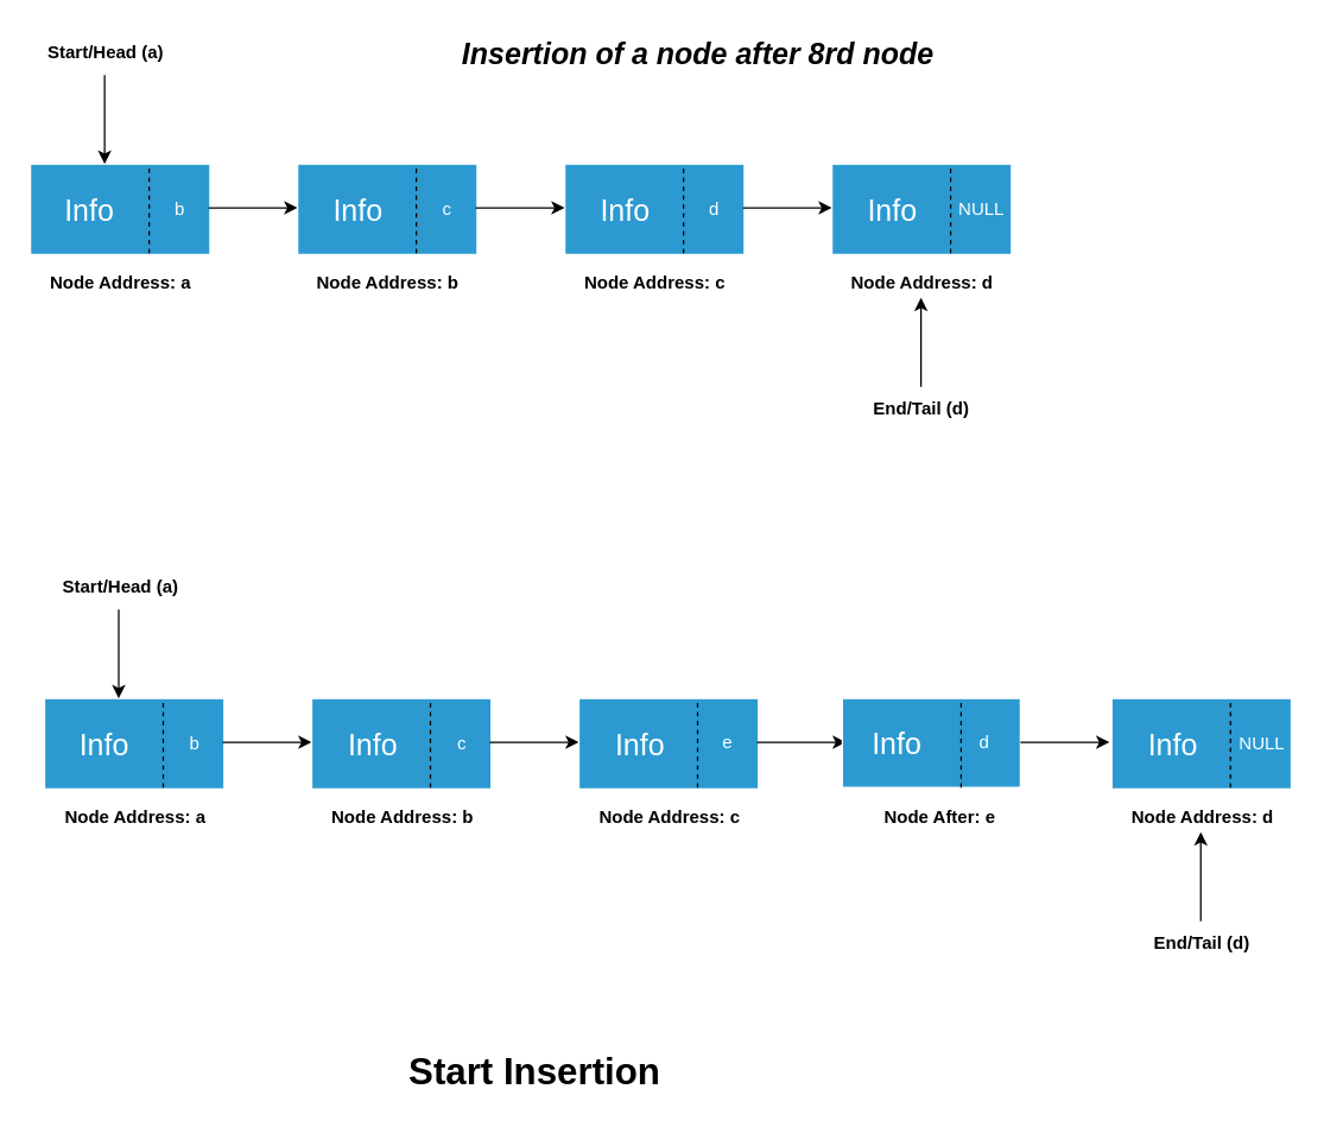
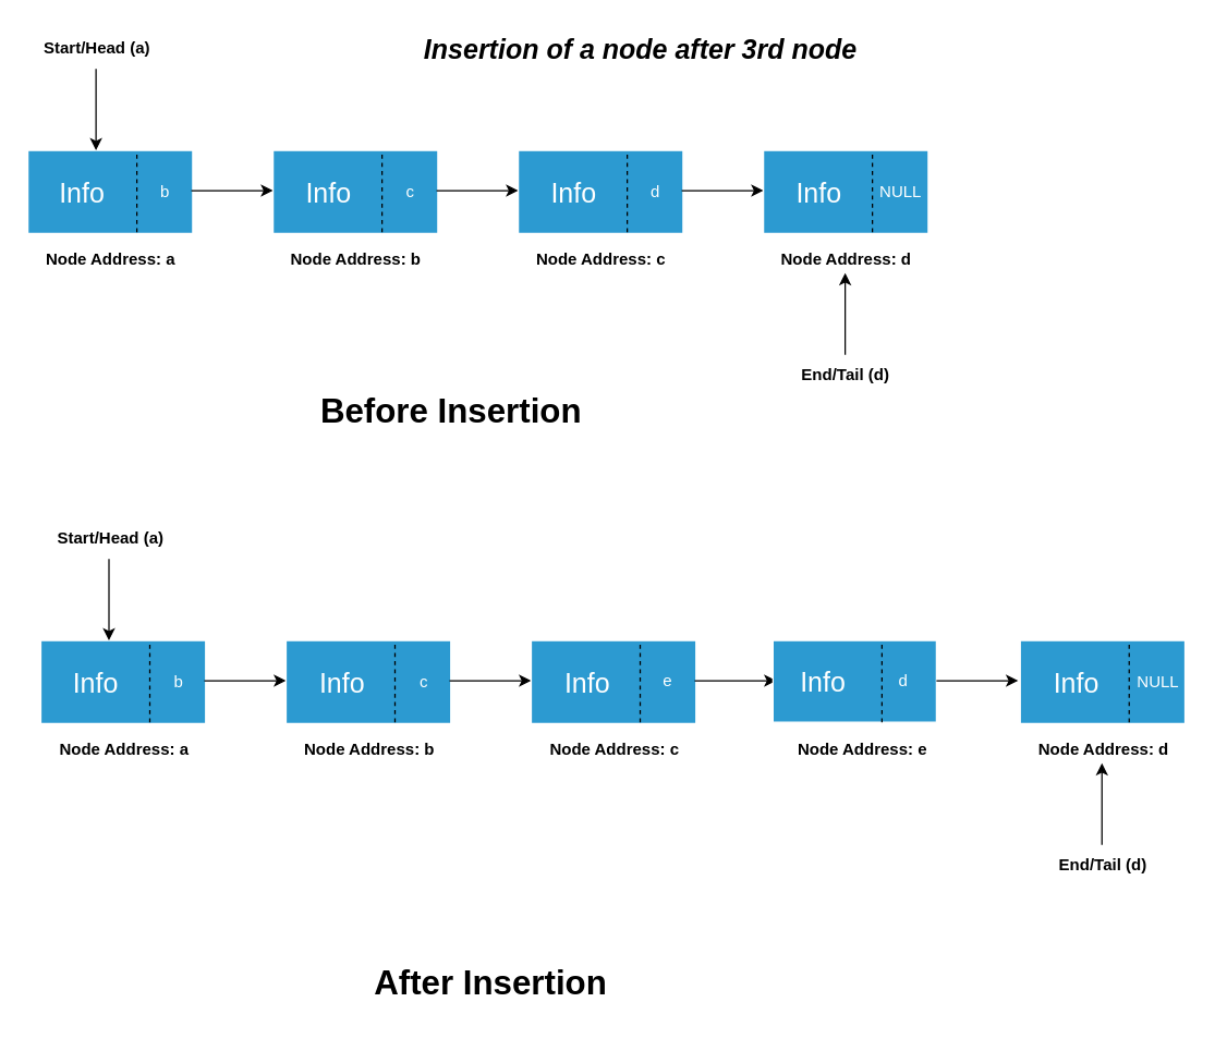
  <mxCell id="0" />
  <mxCell id="1" parent="0" />
  <mxCell id="2" value="" style="rounded=0;whiteSpace=wrap;html=1;fillColor=#2C9AD1;strokeColor=#FFFFFF;" vertex="1" parent="1"><mxGeometry x="20" y="110" width="121" height="61" as="geometry" /></mxCell>
  <mxCell id="3" value="" style="endArrow=classic;html=1;" edge="1" parent="1"><mxGeometry width="50" height="50" relative="1" as="geometry"><mxPoint x="140" y="139.5" as="sourcePoint" /><mxPoint x="200" y="139.5" as="targetPoint" /><Array as="points" /></mxGeometry></mxCell>
  <mxCell id="4" value="" style="endArrow=none;dashed=1;html=1;" edge="1" parent="1"><mxGeometry width="50" height="50" relative="1" as="geometry"><mxPoint x="100" y="170" as="sourcePoint" /><mxPoint x="100" y="110" as="targetPoint" /></mxGeometry></mxCell>
  <mxCell id="5" value="" style="rounded=0;whiteSpace=wrap;html=1;fillColor=#2C9AD1;strokeColor=#FFFFFF;" vertex="1" parent="1"><mxGeometry x="200" y="110" width="121" height="61" as="geometry" /></mxCell>
  <mxCell id="6" value="" style="endArrow=classic;html=1;" edge="1" parent="1"><mxGeometry width="50" height="50" relative="1" as="geometry"><mxPoint x="320" y="139.5" as="sourcePoint" /><mxPoint x="380" y="139.5" as="targetPoint" /><Array as="points" /></mxGeometry></mxCell>
  <mxCell id="7" value="" style="endArrow=none;dashed=1;html=1;" edge="1" parent="1"><mxGeometry width="50" height="50" relative="1" as="geometry"><mxPoint x="280" y="170" as="sourcePoint" /><mxPoint x="280" y="110" as="targetPoint" /></mxGeometry></mxCell>
  <mxCell id="8" value="" style="rounded=0;whiteSpace=wrap;html=1;fillColor=#2C9AD1;strokeColor=#FFFFFF;" vertex="1" parent="1"><mxGeometry x="380" y="110" width="121" height="61" as="geometry" /></mxCell>
  <mxCell id="9" value="" style="endArrow=classic;html=1;" edge="1" parent="1"><mxGeometry width="50" height="50" relative="1" as="geometry"><mxPoint x="500" y="139.5" as="sourcePoint" /><mxPoint x="560" y="139.5" as="targetPoint" /><Array as="points" /></mxGeometry></mxCell>
  <mxCell id="10" value="" style="endArrow=none;dashed=1;html=1;" edge="1" parent="1"><mxGeometry width="50" height="50" relative="1" as="geometry"><mxPoint x="460" y="170" as="sourcePoint" /><mxPoint x="460" y="110" as="targetPoint" /></mxGeometry></mxCell>
  <mxCell id="11" value="" style="rounded=0;whiteSpace=wrap;html=1;fillColor=#2C9AD1;strokeColor=#FFFFFF;" vertex="1" parent="1"><mxGeometry x="560" y="110" width="121" height="61" as="geometry" /></mxCell>
  <mxCell id="12" value="" style="endArrow=none;dashed=1;html=1;" edge="1" parent="1"><mxGeometry width="50" height="50" relative="1" as="geometry"><mxPoint x="640" y="170" as="sourcePoint" /><mxPoint x="640" y="110" as="targetPoint" /></mxGeometry></mxCell>
  <mxCell id="13" value="" style="endArrow=classic;html=1;" edge="1" parent="1"><mxGeometry width="50" height="50" relative="1" as="geometry"><mxPoint x="70" y="50" as="sourcePoint" /><mxPoint x="70" y="110" as="targetPoint" /></mxGeometry></mxCell>
  <mxCell id="14" value="Start/Head (a)" style="text;html=1;strokeColor=none;fillColor=none;align=center;verticalAlign=middle;whiteSpace=wrap;rounded=0;fontStyle=1" vertex="1" parent="1"><mxGeometry x="21" width="100" height="30" as="geometry" y="20" /></mxCell>
  <mxCell id="15" value="&lt;b&gt;End/Tail (d)&lt;/b&gt;" style="text;html=1;strokeColor=none;fillColor=none;align=center;verticalAlign=middle;whiteSpace=wrap;rounded=0;" vertex="1" parent="1"><mxGeometry x="578" y="260" width="85" height="30" as="geometry" /></mxCell>
  <mxCell id="16" value="NULL" style="text;html=1;strokeColor=none;fillColor=none;align=center;verticalAlign=middle;whiteSpace=wrap;rounded=0;fontColor=#FFFFFF;" vertex="1" parent="1"><mxGeometry x="641" y="131" width="40" height="20" as="geometry" /></mxCell>
  <mxCell id="17" value="Node Address: a" style="text;html=1;strokeColor=none;fillColor=none;align=center;verticalAlign=middle;whiteSpace=wrap;rounded=0;fontStyle=1" vertex="1" parent="1"><mxGeometry x="26" y="180" width="110" height="20" as="geometry" /></mxCell>
  <mxCell id="18" value="Node Address: b" style="text;html=1;strokeColor=none;fillColor=none;align=center;verticalAlign=middle;whiteSpace=wrap;rounded=0;fontStyle=1" vertex="1" parent="1"><mxGeometry x="206" y="180" width="110" height="20" as="geometry" /></mxCell>
  <mxCell id="19" value="Node Address: c" style="text;html=1;strokeColor=none;fillColor=none;align=center;verticalAlign=middle;whiteSpace=wrap;rounded=0;fontStyle=1" vertex="1" parent="1"><mxGeometry x="386" y="180" width="110" height="20" as="geometry" /></mxCell>
  <mxCell id="20" value="Node Address: d" style="text;html=1;strokeColor=none;fillColor=none;align=center;verticalAlign=middle;whiteSpace=wrap;rounded=0;fontStyle=1" vertex="1" parent="1"><mxGeometry x="566" y="180" width="110" height="20" as="geometry" /></mxCell>
  <mxCell id="21" value="" style="endArrow=classic;html=1;" edge="1" parent="1"><mxGeometry width="50" height="50" relative="1" as="geometry"><mxPoint x="620" y="260" as="sourcePoint" /><mxPoint x="620" y="200" as="targetPoint" /></mxGeometry></mxCell>
  <mxCell id="22" value="b" style="text;html=1;strokeColor=none;fillColor=none;align=center;verticalAlign=middle;whiteSpace=wrap;rounded=0;fontColor=#FFFFFF;" vertex="1" parent="1"><mxGeometry x="101" y="130.5" width="40" height="20" as="geometry" /></mxCell>
  <mxCell id="23" value="c" style="text;html=1;strokeColor=none;fillColor=none;align=center;verticalAlign=middle;whiteSpace=wrap;rounded=0;fontColor=#FFFFFF;" vertex="1" parent="1"><mxGeometry x="281" y="130.5" width="40" height="20" as="geometry" /></mxCell>
  <mxCell id="24" value="d" style="text;html=1;strokeColor=none;fillColor=none;align=center;verticalAlign=middle;whiteSpace=wrap;rounded=0;fontColor=#FFFFFF;" vertex="1" parent="1"><mxGeometry x="461" y="130.5" width="40" height="20" as="geometry" /></mxCell>
  <mxCell id="25" value="Info" style="text;html=1;strokeColor=none;fillColor=none;align=center;verticalAlign=middle;whiteSpace=wrap;rounded=0;fontSize=20;fontColor=#FFFFFF;" vertex="1" parent="1"><mxGeometry x="40" y="130.5" width="40" height="20" as="geometry" /></mxCell>
  <mxCell id="26" value="Info" style="text;html=1;strokeColor=none;fillColor=none;align=center;verticalAlign=middle;whiteSpace=wrap;rounded=0;fontSize=20;fontColor=#FFFFFF;" vertex="1" parent="1"><mxGeometry x="221" y="131" width="40" height="20" as="geometry" /></mxCell>
  <mxCell id="27" value="Info" style="text;html=1;strokeColor=none;fillColor=none;align=center;verticalAlign=middle;whiteSpace=wrap;rounded=0;fontSize=20;fontColor=#FFFFFF;" vertex="1" parent="1"><mxGeometry x="401" y="131" width="40" height="20" as="geometry" /></mxCell>
  <mxCell id="28" value="Info" style="text;html=1;strokeColor=none;fillColor=none;align=center;verticalAlign=middle;whiteSpace=wrap;rounded=0;fontSize=20;fontColor=#FFFFFF;" vertex="1" parent="1"><mxGeometry x="581" y="131" width="40" height="20" as="geometry" /></mxCell>
  <mxCell id="29" value="" style="rounded=0;whiteSpace=wrap;html=1;fillColor=#2C9AD1;strokeColor=#FFFFFF;" vertex="1" parent="1"><mxGeometry x="29.5" y="470" width="121" height="61" as="geometry" /></mxCell>
  <mxCell id="30" value="" style="endArrow=classic;html=1;" edge="1" parent="1"><mxGeometry width="50" height="50" relative="1" as="geometry"><mxPoint x="149.5" y="499.5" as="sourcePoint" /><mxPoint x="209.5" y="499.5" as="targetPoint" /><Array as="points" /></mxGeometry></mxCell>
  <mxCell id="31" value="" style="endArrow=none;dashed=1;html=1;" edge="1" parent="1"><mxGeometry width="50" height="50" relative="1" as="geometry"><mxPoint x="109.5" y="530" as="sourcePoint" /><mxPoint x="109.5" y="470" as="targetPoint" /></mxGeometry></mxCell>
  <mxCell id="32" value="" style="rounded=0;whiteSpace=wrap;html=1;fillColor=#2C9AD1;strokeColor=#FFFFFF;" vertex="1" parent="1"><mxGeometry x="209.5" y="470" width="121" height="61" as="geometry" /></mxCell>
  <mxCell id="33" value="" style="endArrow=classic;html=1;" edge="1" parent="1"><mxGeometry width="50" height="50" relative="1" as="geometry"><mxPoint x="329.5" y="499.5" as="sourcePoint" /><mxPoint x="389.5" y="499.5" as="targetPoint" /><Array as="points" /></mxGeometry></mxCell>
  <mxCell id="34" value="" style="endArrow=none;dashed=1;html=1;" edge="1" parent="1"><mxGeometry width="50" height="50" relative="1" as="geometry"><mxPoint x="289.5" y="530" as="sourcePoint" /><mxPoint x="289.5" y="470" as="targetPoint" /></mxGeometry></mxCell>
  <mxCell id="35" value="" style="rounded=0;whiteSpace=wrap;html=1;fillColor=#2C9AD1;strokeColor=#FFFFFF;" vertex="1" parent="1"><mxGeometry x="389.5" y="470" width="121" height="61" as="geometry" /></mxCell>
  <mxCell id="36" value="" style="endArrow=classic;html=1;" edge="1" parent="1"><mxGeometry width="50" height="50" relative="1" as="geometry"><mxPoint x="509.5" y="499.5" as="sourcePoint" /><mxPoint x="569.5" y="499.5" as="targetPoint" /><Array as="points" /></mxGeometry></mxCell>
  <mxCell id="37" value="" style="endArrow=none;dashed=1;html=1;" edge="1" parent="1"><mxGeometry width="50" height="50" relative="1" as="geometry"><mxPoint x="469.5" y="530" as="sourcePoint" /><mxPoint x="469.5" y="470" as="targetPoint" /></mxGeometry></mxCell>
  <mxCell id="38" value="" style="rounded=0;whiteSpace=wrap;html=1;fillColor=#2C9AD1;strokeColor=#FFFFFF;" vertex="1" parent="1"><mxGeometry x="748.5" y="470" width="121" height="61" as="geometry" /></mxCell>
  <mxCell id="39" value="" style="endArrow=none;dashed=1;html=1;" edge="1" parent="1"><mxGeometry width="50" height="50" relative="1" as="geometry"><mxPoint x="828.5" y="530" as="sourcePoint" /><mxPoint x="828.5" y="470" as="targetPoint" /></mxGeometry></mxCell>
  <mxCell id="40" value="" style="endArrow=classic;html=1;" edge="1" parent="1"><mxGeometry width="50" height="50" relative="1" as="geometry"><mxPoint x="79.5" y="410" as="sourcePoint" /><mxPoint x="79.5" y="470" as="targetPoint" /></mxGeometry></mxCell>
  <mxCell id="41" value="Start/Head (a)" style="text;html=1;strokeColor=none;fillColor=none;align=center;verticalAlign=middle;whiteSpace=wrap;rounded=0;fontStyle=1" vertex="1" parent="1"><mxGeometry x="30.5" y="380" width="100" height="30" as="geometry" /></mxCell>
  <mxCell id="42" value="&lt;b&gt;End/Tail (d)&lt;/b&gt;" style="text;html=1;strokeColor=none;fillColor=none;align=center;verticalAlign=middle;whiteSpace=wrap;rounded=0;" vertex="1" parent="1"><mxGeometry x="766.5" y="620" width="85" height="30" as="geometry" /></mxCell>
  <mxCell id="43" value="NULL" style="text;html=1;strokeColor=none;fillColor=none;align=center;verticalAlign=middle;whiteSpace=wrap;rounded=0;fontColor=#FFFFFF;" vertex="1" parent="1"><mxGeometry x="829.5" y="491" width="40" height="20" as="geometry" /></mxCell>
  <mxCell id="44" value="Node Address: a" style="text;html=1;strokeColor=none;fillColor=none;align=center;verticalAlign=middle;whiteSpace=wrap;rounded=0;fontStyle=1" vertex="1" parent="1"><mxGeometry x="35.5" y="540" width="110" height="20" as="geometry" /></mxCell>
  <mxCell id="45" value="Node Address: b" style="text;html=1;strokeColor=none;fillColor=none;align=center;verticalAlign=middle;whiteSpace=wrap;rounded=0;fontStyle=1" vertex="1" parent="1"><mxGeometry x="215.5" y="540" width="110" height="20" as="geometry" /></mxCell>
  <mxCell id="46" value="Node Address: c" style="text;html=1;strokeColor=none;fillColor=none;align=center;verticalAlign=middle;whiteSpace=wrap;rounded=0;fontStyle=1" vertex="1" parent="1"><mxGeometry x="395.5" y="540" width="110" height="20" as="geometry" /></mxCell>
  <mxCell id="47" value="Node Address: d" style="text;html=1;strokeColor=none;fillColor=none;align=center;verticalAlign=middle;whiteSpace=wrap;rounded=0;fontStyle=1" vertex="1" parent="1"><mxGeometry x="754.5" y="540" width="110" height="20" as="geometry" /></mxCell>
  <mxCell id="48" value="" style="endArrow=classic;html=1;" edge="1" parent="1"><mxGeometry width="50" height="50" relative="1" as="geometry"><mxPoint x="808.5" y="620" as="sourcePoint" /><mxPoint x="808.5" y="560" as="targetPoint" /></mxGeometry></mxCell>
  <mxCell id="49" value="b" style="text;html=1;strokeColor=none;fillColor=none;align=center;verticalAlign=middle;whiteSpace=wrap;rounded=0;fontColor=#FFFFFF;" vertex="1" parent="1"><mxGeometry x="110.5" y="490.5" width="40" height="20" as="geometry" /></mxCell>
  <mxCell id="50" value="c" style="text;html=1;strokeColor=none;fillColor=none;align=center;verticalAlign=middle;whiteSpace=wrap;rounded=0;fontColor=#FFFFFF;" vertex="1" parent="1"><mxGeometry x="290.5" y="490.5" width="40" height="20" as="geometry" /></mxCell>
  <mxCell id="51" value="Info" style="text;html=1;strokeColor=none;fillColor=none;align=center;verticalAlign=middle;whiteSpace=wrap;rounded=0;fontSize=20;fontColor=#FFFFFF;" vertex="1" parent="1"><mxGeometry x="49.5" y="490.5" width="40" height="20" as="geometry" /></mxCell>
  <mxCell id="52" value="Info" style="text;html=1;strokeColor=none;fillColor=none;align=center;verticalAlign=middle;whiteSpace=wrap;rounded=0;fontSize=20;fontColor=#FFFFFF;" vertex="1" parent="1"><mxGeometry x="230.5" y="491" width="40" height="20" as="geometry" /></mxCell>
  <mxCell id="53" value="Info" style="text;html=1;strokeColor=none;fillColor=none;align=center;verticalAlign=middle;whiteSpace=wrap;rounded=0;fontSize=20;fontColor=#FFFFFF;" vertex="1" parent="1"><mxGeometry x="410.5" y="491" width="40" height="20" as="geometry" /></mxCell>
  <mxCell id="54" value="Info" style="text;html=1;strokeColor=none;fillColor=none;align=center;verticalAlign=middle;whiteSpace=wrap;rounded=0;fontSize=20;fontColor=#FFFFFF;" vertex="1" parent="1"><mxGeometry x="769.5" y="491" width="40" height="20" as="geometry" /></mxCell>
- <mxCell id="56" value="Start Insertion" style="text;html=1;strokeColor=none;fillColor=none;align=center;verticalAlign=middle;whiteSpace=wrap;rounded=0;fontSize=25;fontStyle=1" vertex="1" parent="1"><mxGeometry x="250" y="690" width="220" height="60" as="geometry" /></mxCell>
+ <mxCell id="55" value="Before Insertion" style="text;html=1;strokeColor=none;fillColor=none;align=center;verticalAlign=middle;whiteSpace=wrap;rounded=0;fontSize=25;fontStyle=1" vertex="1" parent="1"><mxGeometry x="221" y="270" width="220" height="60" as="geometry" /></mxCell>
+ <mxCell id="56" value="After Insertion" style="text;html=1;strokeColor=none;fillColor=none;align=center;verticalAlign=middle;whiteSpace=wrap;rounded=0;fontSize=25;fontStyle=1" vertex="1" parent="1"><mxGeometry x="250" y="690" width="220" height="60" as="geometry" /></mxCell>
  <mxCell id="57" value="" style="rounded=0;whiteSpace=wrap;html=1;fillColor=#2C9AD1;strokeColor=#FFFFFF;" vertex="1" parent="1"><mxGeometry x="567" y="470" width="120" height="60" as="geometry" /></mxCell>
  <mxCell id="58" value="" style="endArrow=classic;html=1;" edge="1" parent="1"><mxGeometry width="50" height="50" relative="1" as="geometry"><mxPoint x="687" y="499.5" as="sourcePoint" /><mxPoint x="747" y="499.5" as="targetPoint" /><Array as="points" /></mxGeometry></mxCell>
  <mxCell id="59" value="" style="endArrow=none;dashed=1;html=1;" edge="1" parent="1"><mxGeometry width="50" height="50" relative="1" as="geometry"><mxPoint x="647" y="530" as="sourcePoint" /><mxPoint x="647" y="470" as="targetPoint" /></mxGeometry></mxCell>
  <mxCell id="60" value="Info" style="text;html=1;strokeColor=none;fillColor=none;align=center;verticalAlign=middle;whiteSpace=wrap;rounded=0;fontSize=20;fontColor=#FFFFFF;" vertex="1" parent="1"><mxGeometry x="584" y="490" width="40" height="20" as="geometry" /></mxCell>
  <mxCell id="61" value="d" style="text;html=1;strokeColor=none;fillColor=none;align=center;verticalAlign=middle;whiteSpace=wrap;rounded=0;fontColor=#FFFFFF;" vertex="1" parent="1"><mxGeometry x="643" y="490" width="40" height="20" as="geometry" /></mxCell>
  <mxCell id="62" value="e" style="text;html=1;strokeColor=none;fillColor=none;align=center;verticalAlign=middle;whiteSpace=wrap;rounded=0;fontColor=#FFFFFF;" vertex="1" parent="1"><mxGeometry x="470" y="490" width="40" height="20" as="geometry" /></mxCell>
- <mxCell id="63" value="Node After: e" style="text;html=1;strokeColor=none;fillColor=none;align=center;verticalAlign=middle;whiteSpace=wrap;rounded=0;fontStyle=1;fontColor=#000000;" vertex="1" parent="1"><mxGeometry x="578" y="540" width="110" height="20" as="geometry" /></mxCell>
- <mxCell id="64" value="Insertion of a node after 8rd node" style="text;html=1;strokeColor=none;fillColor=none;align=center;verticalAlign=middle;whiteSpace=wrap;rounded=0;fontColor=#000000;fontSize=20;fontStyle=3" vertex="1" parent="1"><mxGeometry x="184.5" width="570" height="30" as="geometry" y="20" /></mxCell>
+ <mxCell id="63" value="Node Address: e" style="text;html=1;strokeColor=none;fillColor=none;align=center;verticalAlign=middle;whiteSpace=wrap;rounded=0;fontStyle=1;fontColor=#000000;" vertex="1" parent="1"><mxGeometry x="578" y="540" width="110" height="20" as="geometry" /></mxCell>
+ <mxCell id="64" value="Insertion of a node after 3rd node" style="text;html=1;strokeColor=none;fillColor=none;align=center;verticalAlign=middle;whiteSpace=wrap;rounded=0;fontColor=#000000;fontSize=20;fontStyle=3" vertex="1" parent="1"><mxGeometry x="184.5" width="570" height="30" as="geometry" y="20" /></mxCell>
